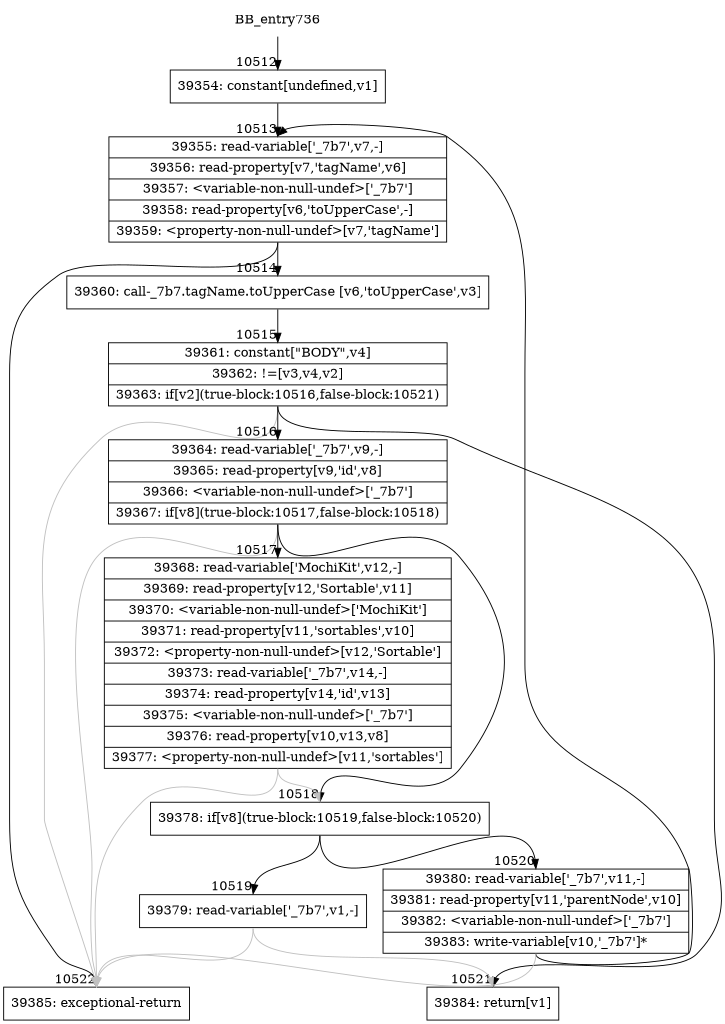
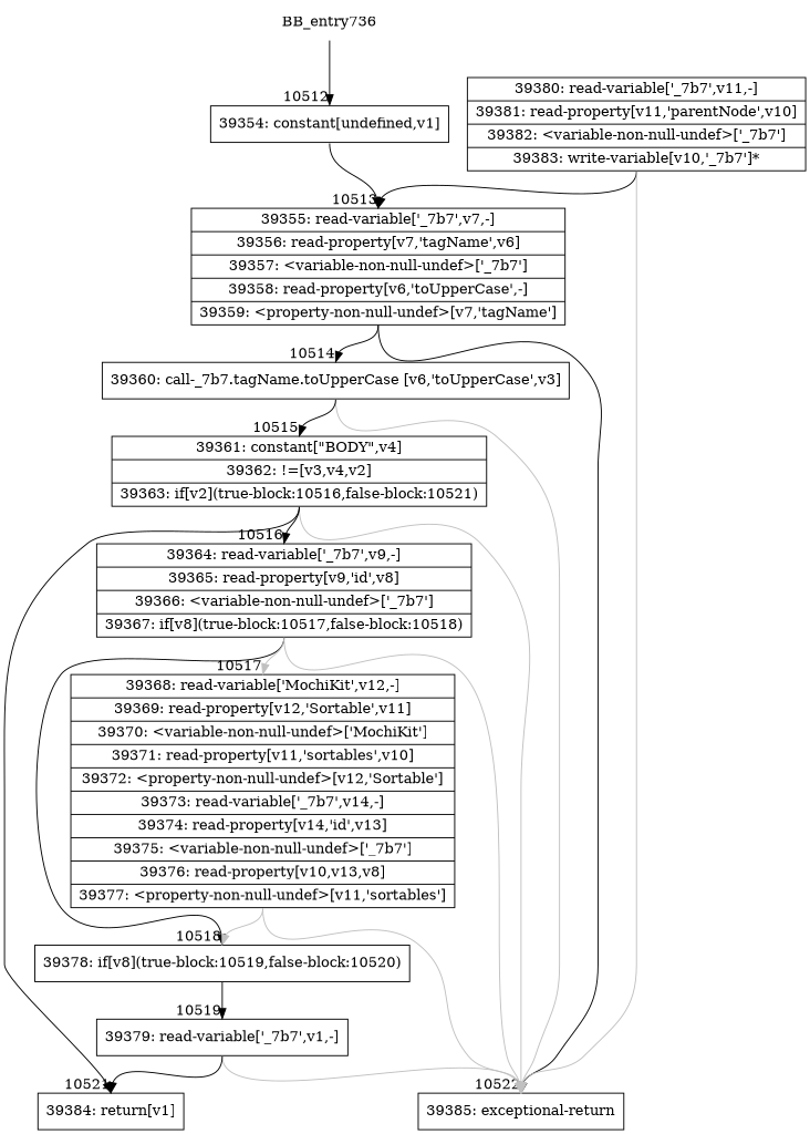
  digraph {
    rankdir=TD
    node [shape=record]
    edge [headport=n tailport=s]
    n1 [label=BB_entry736 shape=none]
    n2 [label="{39354: constant[undefined,v1]}"]
    n3 [label="{39355: read-variable['_7b7',v7,-]|39356: read-property[v7,'tagName',v6]|39357: \<variable-non-null-undef\>['_7b7']|39358: read-property[v6,'toUpperCase',-]|39359: \<property-non-null-undef\>[v7,'tagName']}"]
    n4 [label="{39360: call-_7b7.tagName.toUpperCase [v6,'toUpperCase',v3]}"]
    n5 [label="{39385: exceptional-return}"]
    n6 [label="{39361: constant[\"BODY\",v4]|39362: !=[v3,v4,v2]|39363: if[v2](true-block:10516,false-block:10521)}"]
    n7 [label="{39364: read-variable['_7b7',v9,-]|39365: read-property[v9,'id',v8]|39366: \<variable-non-null-undef\>['_7b7']|39367: if[v8](true-block:10517,false-block:10518)}"]
    n8 [label="{39384: return[v1]}"]
    n9 [label="{39378: if[v8](true-block:10519,false-block:10520)}"]
    n10 [label="{39368: read-variable['MochiKit',v12,-]|39369: read-property[v12,'Sortable',v11]|39370: \<variable-non-null-undef\>['MochiKit']|39371: read-property[v11,'sortables',v10]|39372: \<property-non-null-undef\>[v12,'Sortable']|39373: read-variable['_7b7',v14,-]|39374: read-property[v14,'id',v13]|39375: \<variable-non-null-undef\>['_7b7']|39376: read-property[v10,v13,v8]|39377: \<property-non-null-undef\>[v11,'sortables']}"]
    n11 [label="{39379: read-variable['_7b7',v1,-]}"]
    n12 [label="{39380: read-variable['_7b7',v11,-]|39381: read-property[v11,'parentNode',v10]|39382: \<variable-non-null-undef\>['_7b7']|39383: write-variable[v10,'_7b7']*}"]
    n1 -> n2 [headlabel="    10512"]
    n2 -> n3 [headlabel="      10513"]
    n3 -> n4 [headlabel="      10514"]
    n3 -> n5 [color=black headlabel="      10522"]
+   n4 -> n5 [color=gray]
    n4 -> n6 [headlabel="      10515"]
    n6 -> n5 [color=gray]
    n6 -> n7 [headlabel="      10516"]
    n6 -> n8 [headlabel="      10521"]
    n7 -> n5 [color=gray]
    n7 -> n9 [headlabel="      10518"]
-   n7 -> n10 [headlabel="      10517"]
+   n7 -> n10 [headlabel="      10517" color=gray]
    n9 -> n11 [headlabel="      10519"]
-   n9 -> n12 [headlabel="      10520"]
    n10 -> n5 [color=gray]
    n10 -> n9 [color=gray]
    n11 -> n5 [color=gray]
-   n11 -> n8 [color=gray]
+   n11 -> n8
    n12 -> n3
    n12 -> n5 [color=gray]
  }
